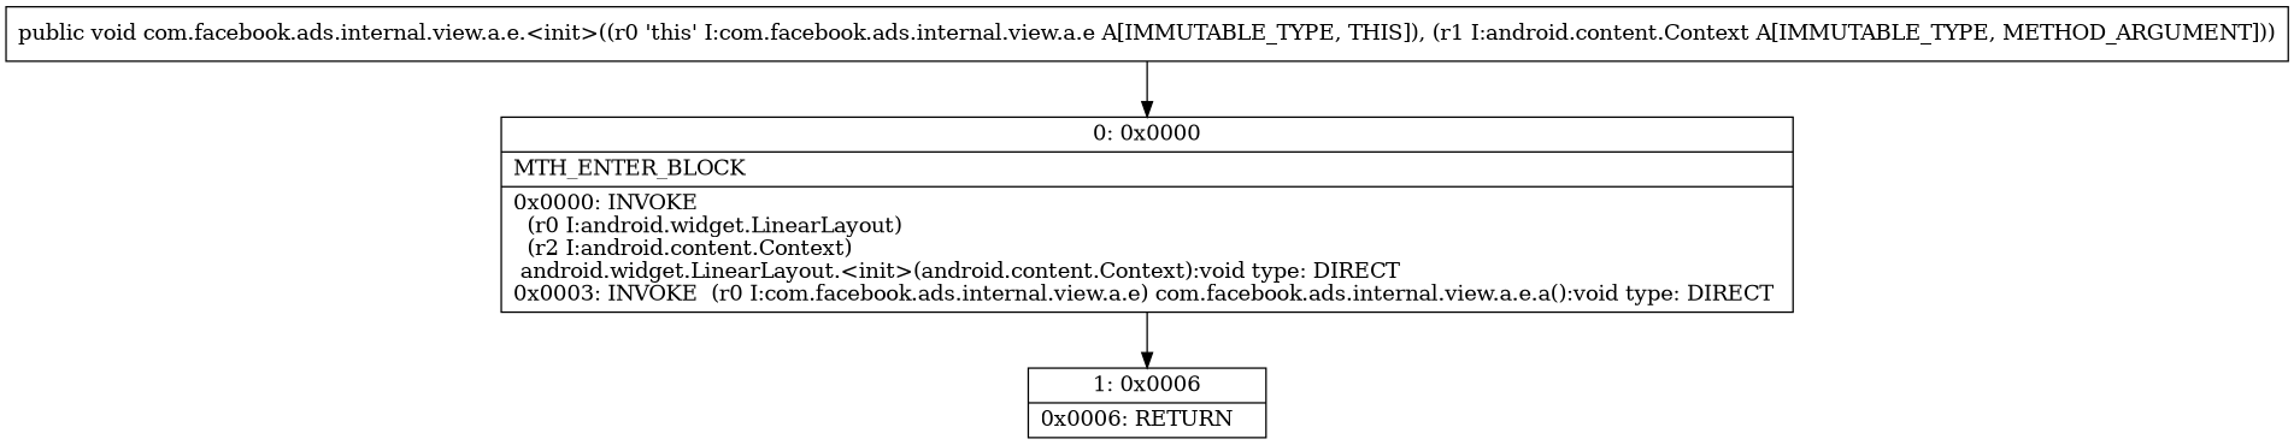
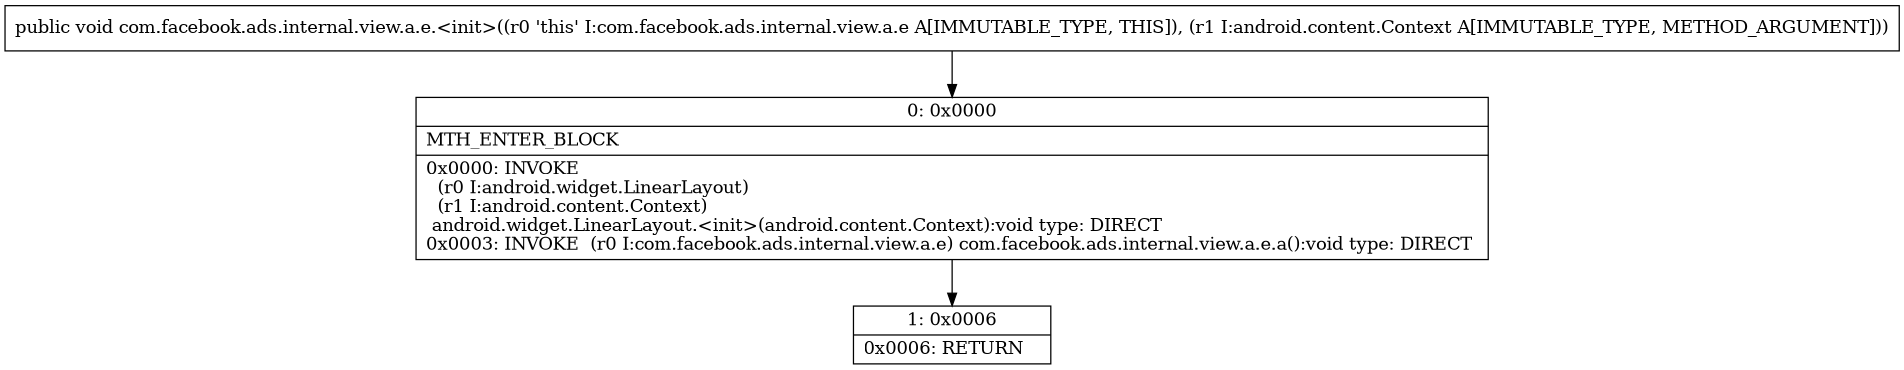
  digraph {
    node [shape=record]
-   n1 [label="{0\:\ 0x0000|MTH_ENTER_BLOCK\l|0x0000: INVOKE  \l  (r0 I:android.widget.LinearLayout)\l  (r2 I:android.content.Context)\l android.widget.LinearLayout.\<init\>(android.content.Context):void type: DIRECT \l0x0003: INVOKE  (r0 I:com.facebook.ads.internal.view.a.e) com.facebook.ads.internal.view.a.e.a():void type: DIRECT \l}"]
+   n1 [label="{0\:\ 0x0000|MTH_ENTER_BLOCK\l|0x0000: INVOKE  \l  (r0 I:android.widget.LinearLayout)\l  (r1 I:android.content.Context)\l android.widget.LinearLayout.\<init\>(android.content.Context):void type: DIRECT \l0x0003: INVOKE  (r0 I:com.facebook.ads.internal.view.a.e) com.facebook.ads.internal.view.a.e.a():void type: DIRECT \l}"]
    n2 [label="{1\:\ 0x0006|0x0006: RETURN   \l}"]
    n3 [label="{public void com.facebook.ads.internal.view.a.e.\<init\>((r0 'this' I:com.facebook.ads.internal.view.a.e A[IMMUTABLE_TYPE, THIS]), (r1 I:android.content.Context A[IMMUTABLE_TYPE, METHOD_ARGUMENT])) }"]
    n1 -> n2
    n3 -> n1
  }
